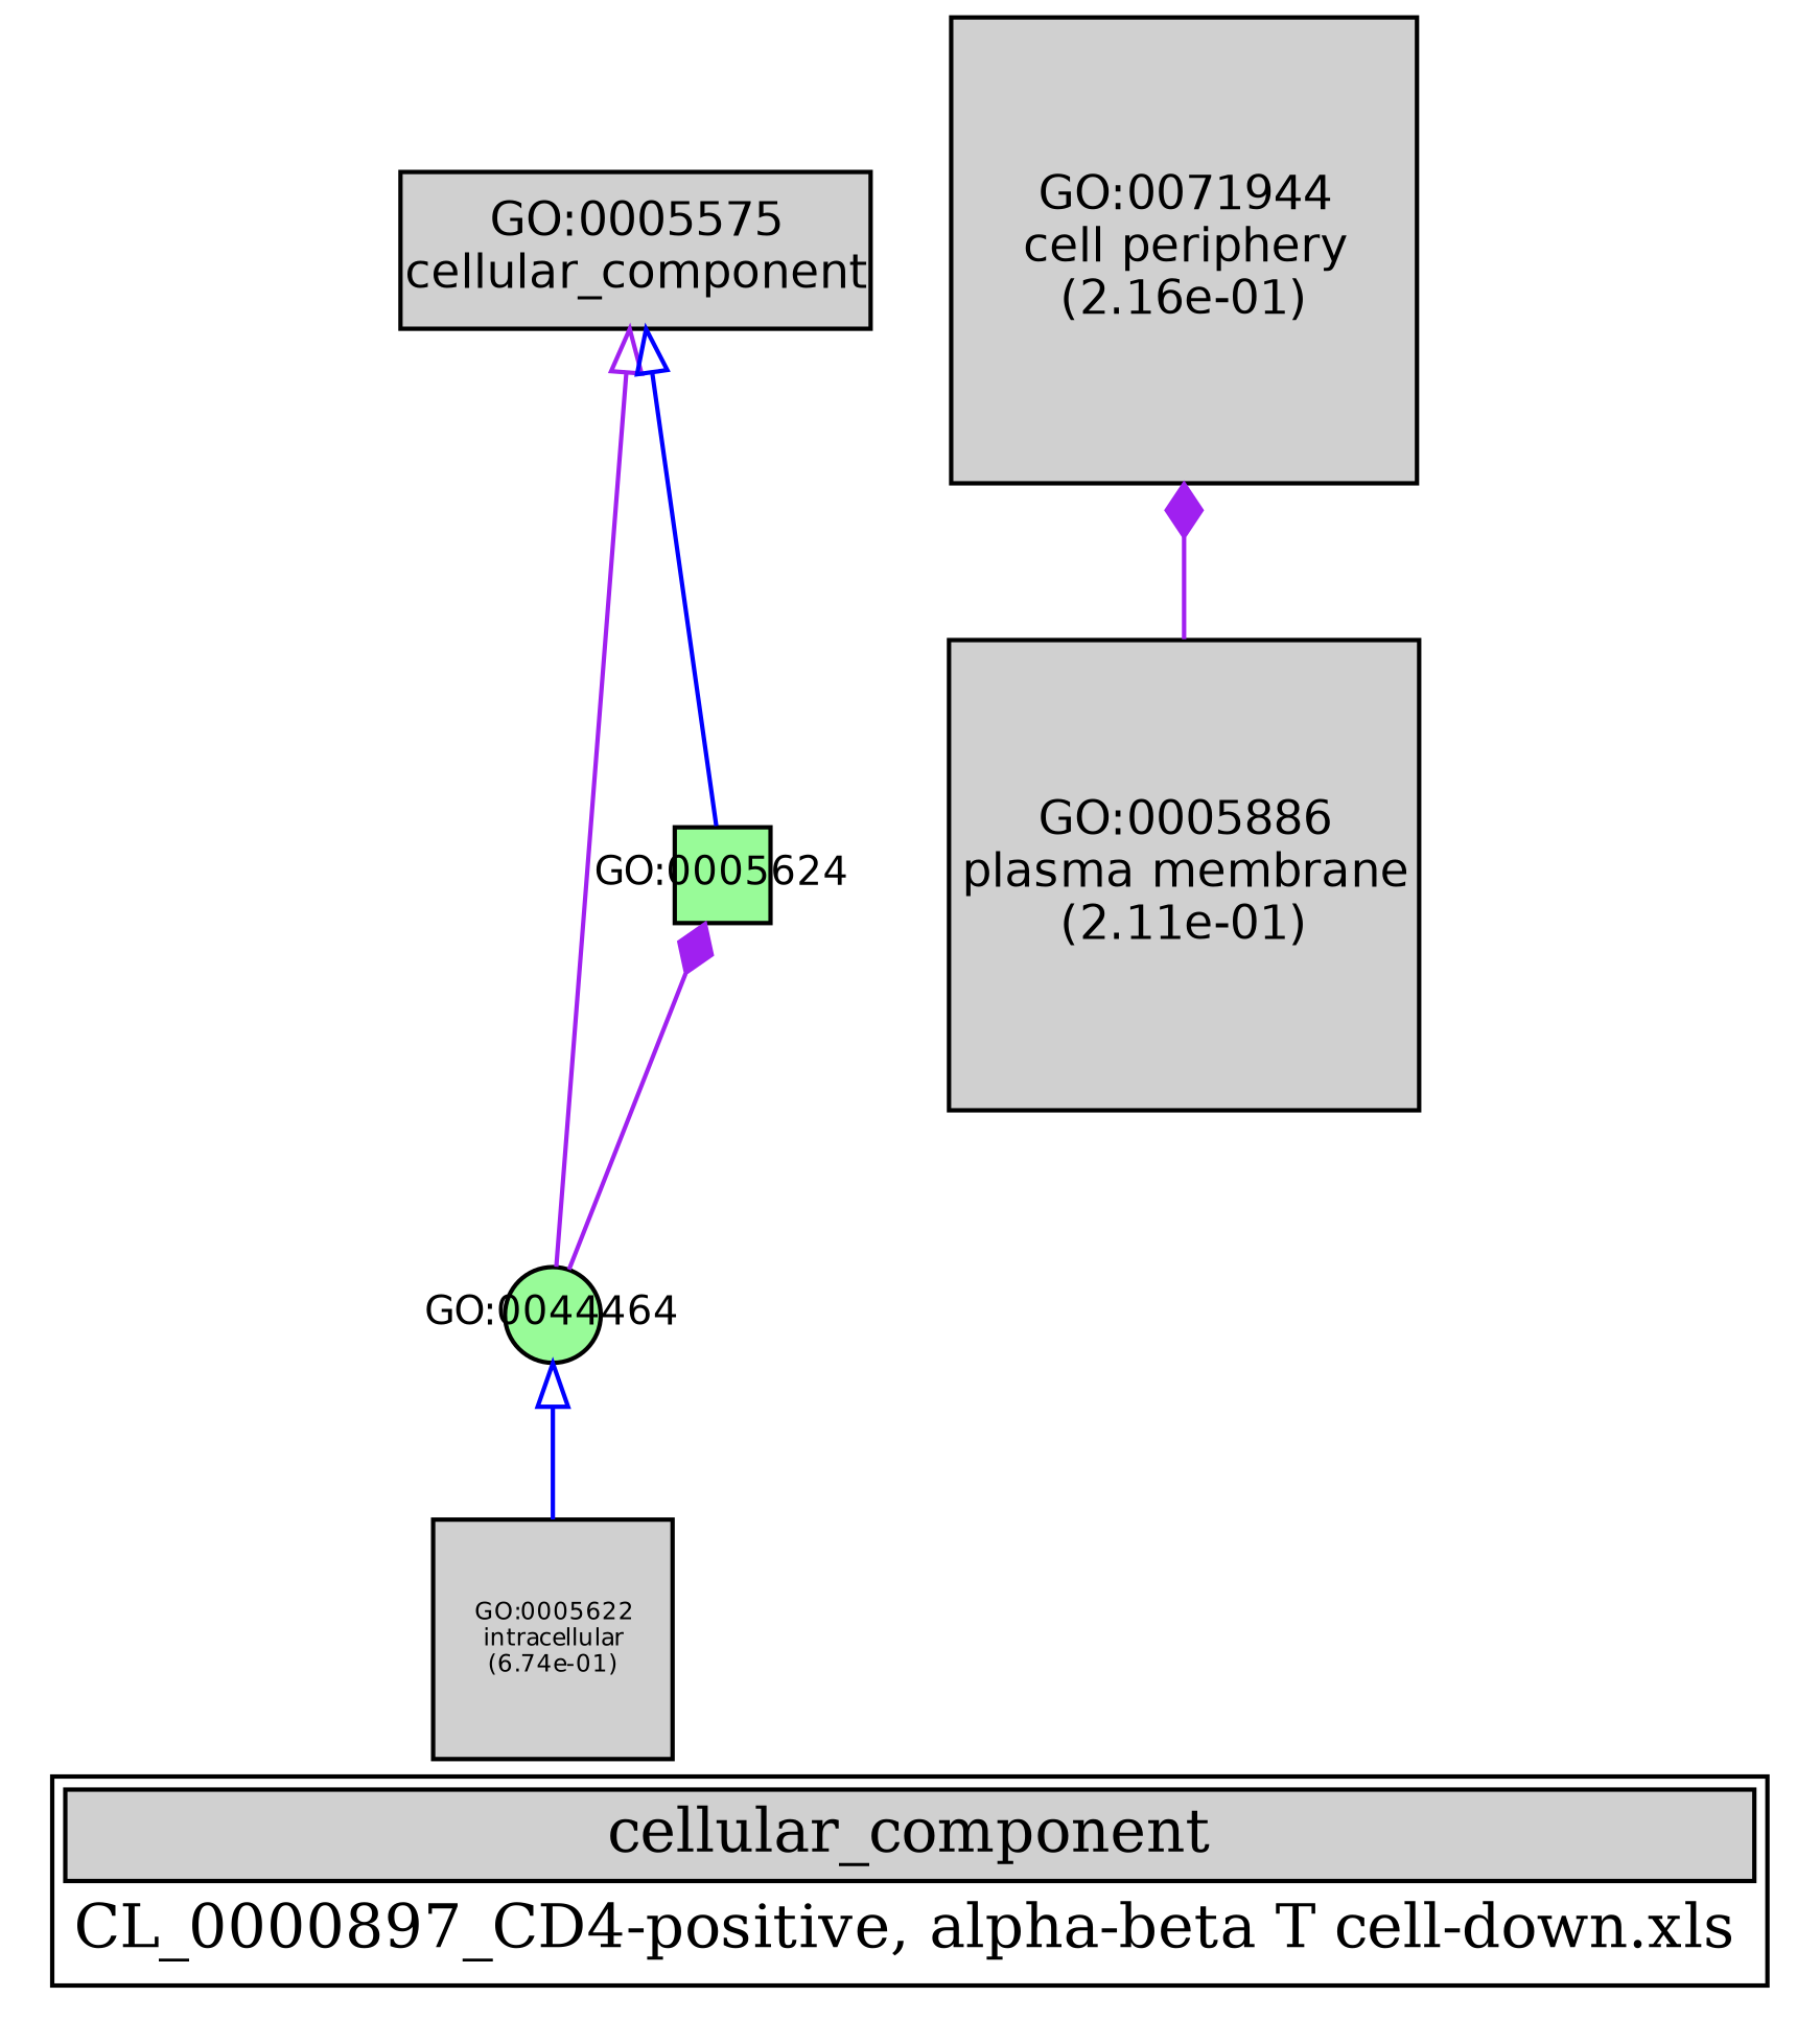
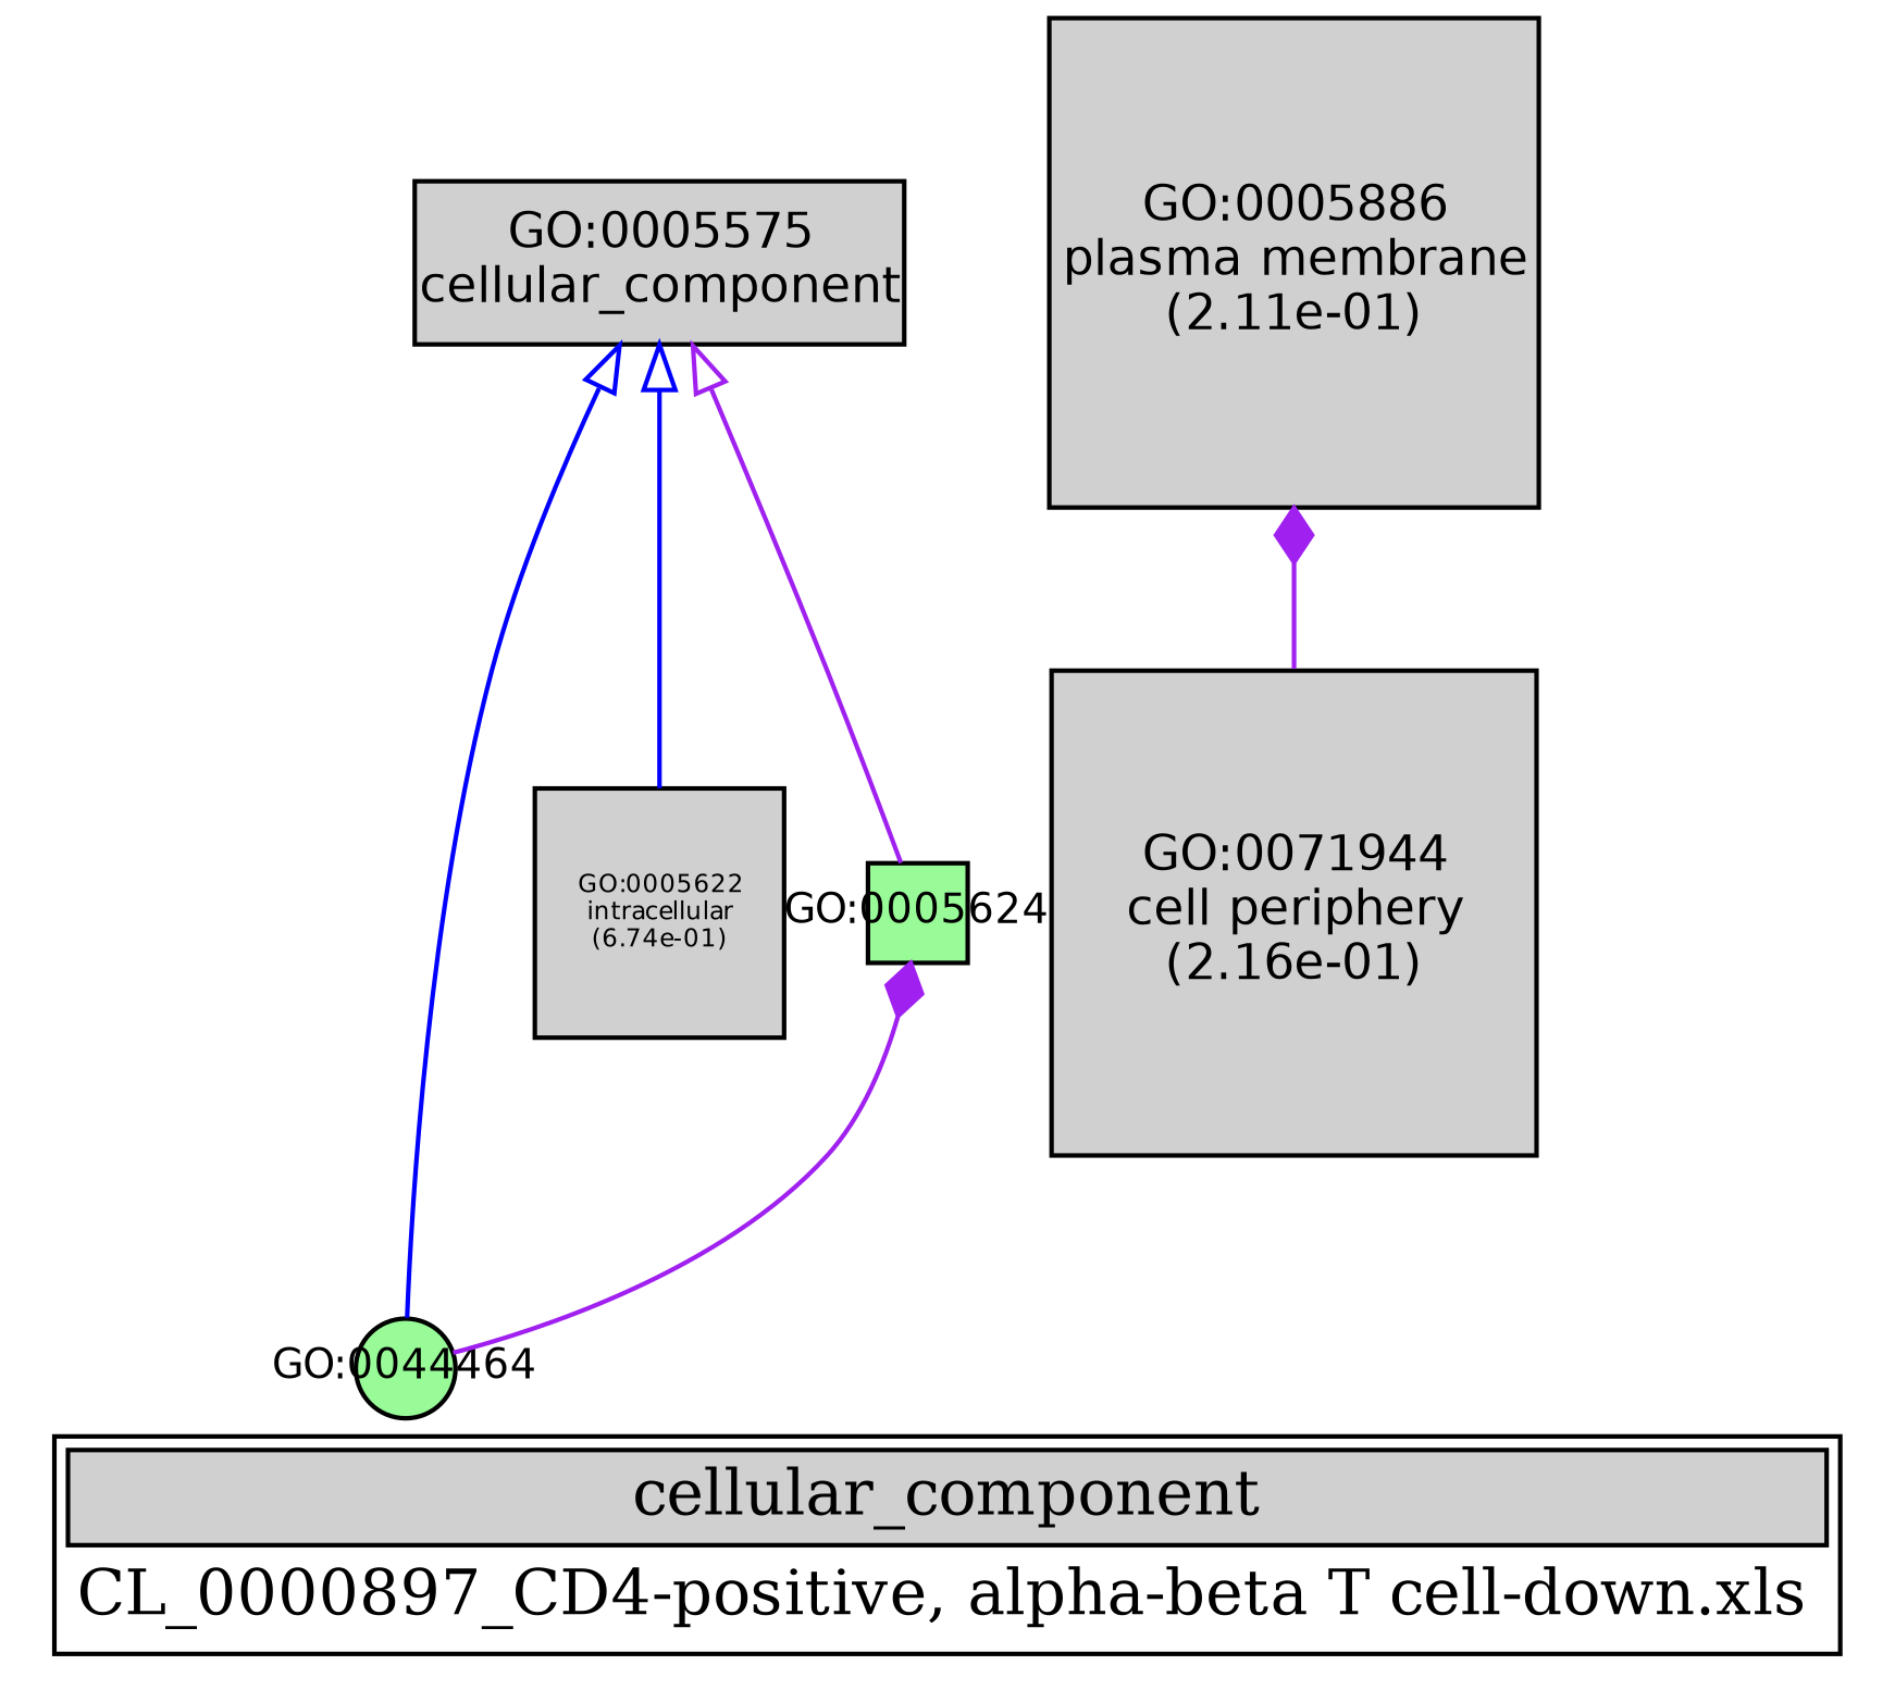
  digraph {
    bgcolor="#FFFFFF"
    label=<<TABLE COLOR="black" BGCOLOR="white"><TR><TD COLSPAN="2" BGCOLOR="#D0D0D0"><FONT COLOR="black">cellular_component</FONT></TD></TR><TR><TD BORDER="0">CL_0000897_CD4-positive, alpha-beta T cell-down.xls</TD></TR></TABLE>>
    node [color=black fillcolor="#D0D0D0" fixedsize=true fontcolor=black fontname=Helvetica fontsize=9 shape=box style=filled]
    edge [arrowtail=empty color=blue dir=back weight=5.0]
    "GO:0044464" [fillcolor=palegreen height=0.308654371287 shape=circle width=0.308654371287]
    n2 [fontsize=10.715922966 height=1.48832263417 label=<<TABLE BORDER="0"><TR><TD>GO:0071944<BR/>cell periphery<BR/>(2.16e-01)</TD></TR></TABLE>> width=1.48832263417]
    n3 [fontsize=5.47465665782 height=0.760368980252 label=<<TABLE BORDER="0"><TR><TD>GO:0005622<BR/>intracellular<BR/>(6.74e-01)</TD></TR></TABLE>> width=0.760368980252]
    n4 [fillcolor=palegreen height=0.308654371287 label="GO:0005624" width=0.308654371287]
    n5 [fontsize=10.8 height=1.5 label=<<TABLE BORDER="0"><TR><TD>GO:0005886<BR/>plasma membrane<BR/>(2.11e-01)</TD></TR></TABLE>> width=1.5]
    n6 [fontsize=10.8 label=<<TABLE BORDER="0"><TR><TD>GO:0005575<BR/>cellular_component</TD></TR></TABLE>> width=1.5]
    subgraph sub_1 {
      "GO:0044464"
      n2
      n3
      n4
      n5
      n6
    }
    subgraph sub_2 {
      subgraph sub_3 {
        subgraph sub_4 {
        }
        subgraph sub_5 {
        }
      }
      subgraph sub_6 {
        "GO:0044464"
        n2
        n4
        n5
      }
      subgraph sub_7 {
        "GO:0044464"
        n2
        n3
        n4
        n5
        n6
      }
    }
-   "GO:0044464" -> n3
-   n2 -> n5 [arrowtail=diamond color=purple weight=2.5]
+   n6 -> n3
+   n5 -> n2 [arrowtail=diamond color=purple weight=2.5]
    n4 -> "GO:0044464" [arrowtail=diamond color=purple weight=2.5]
-   n6 -> "GO:0044464" [color=purple]
-   n6 -> n4
+   n6 -> "GO:0044464"
+   n6 -> n4 [color=purple]
  }
